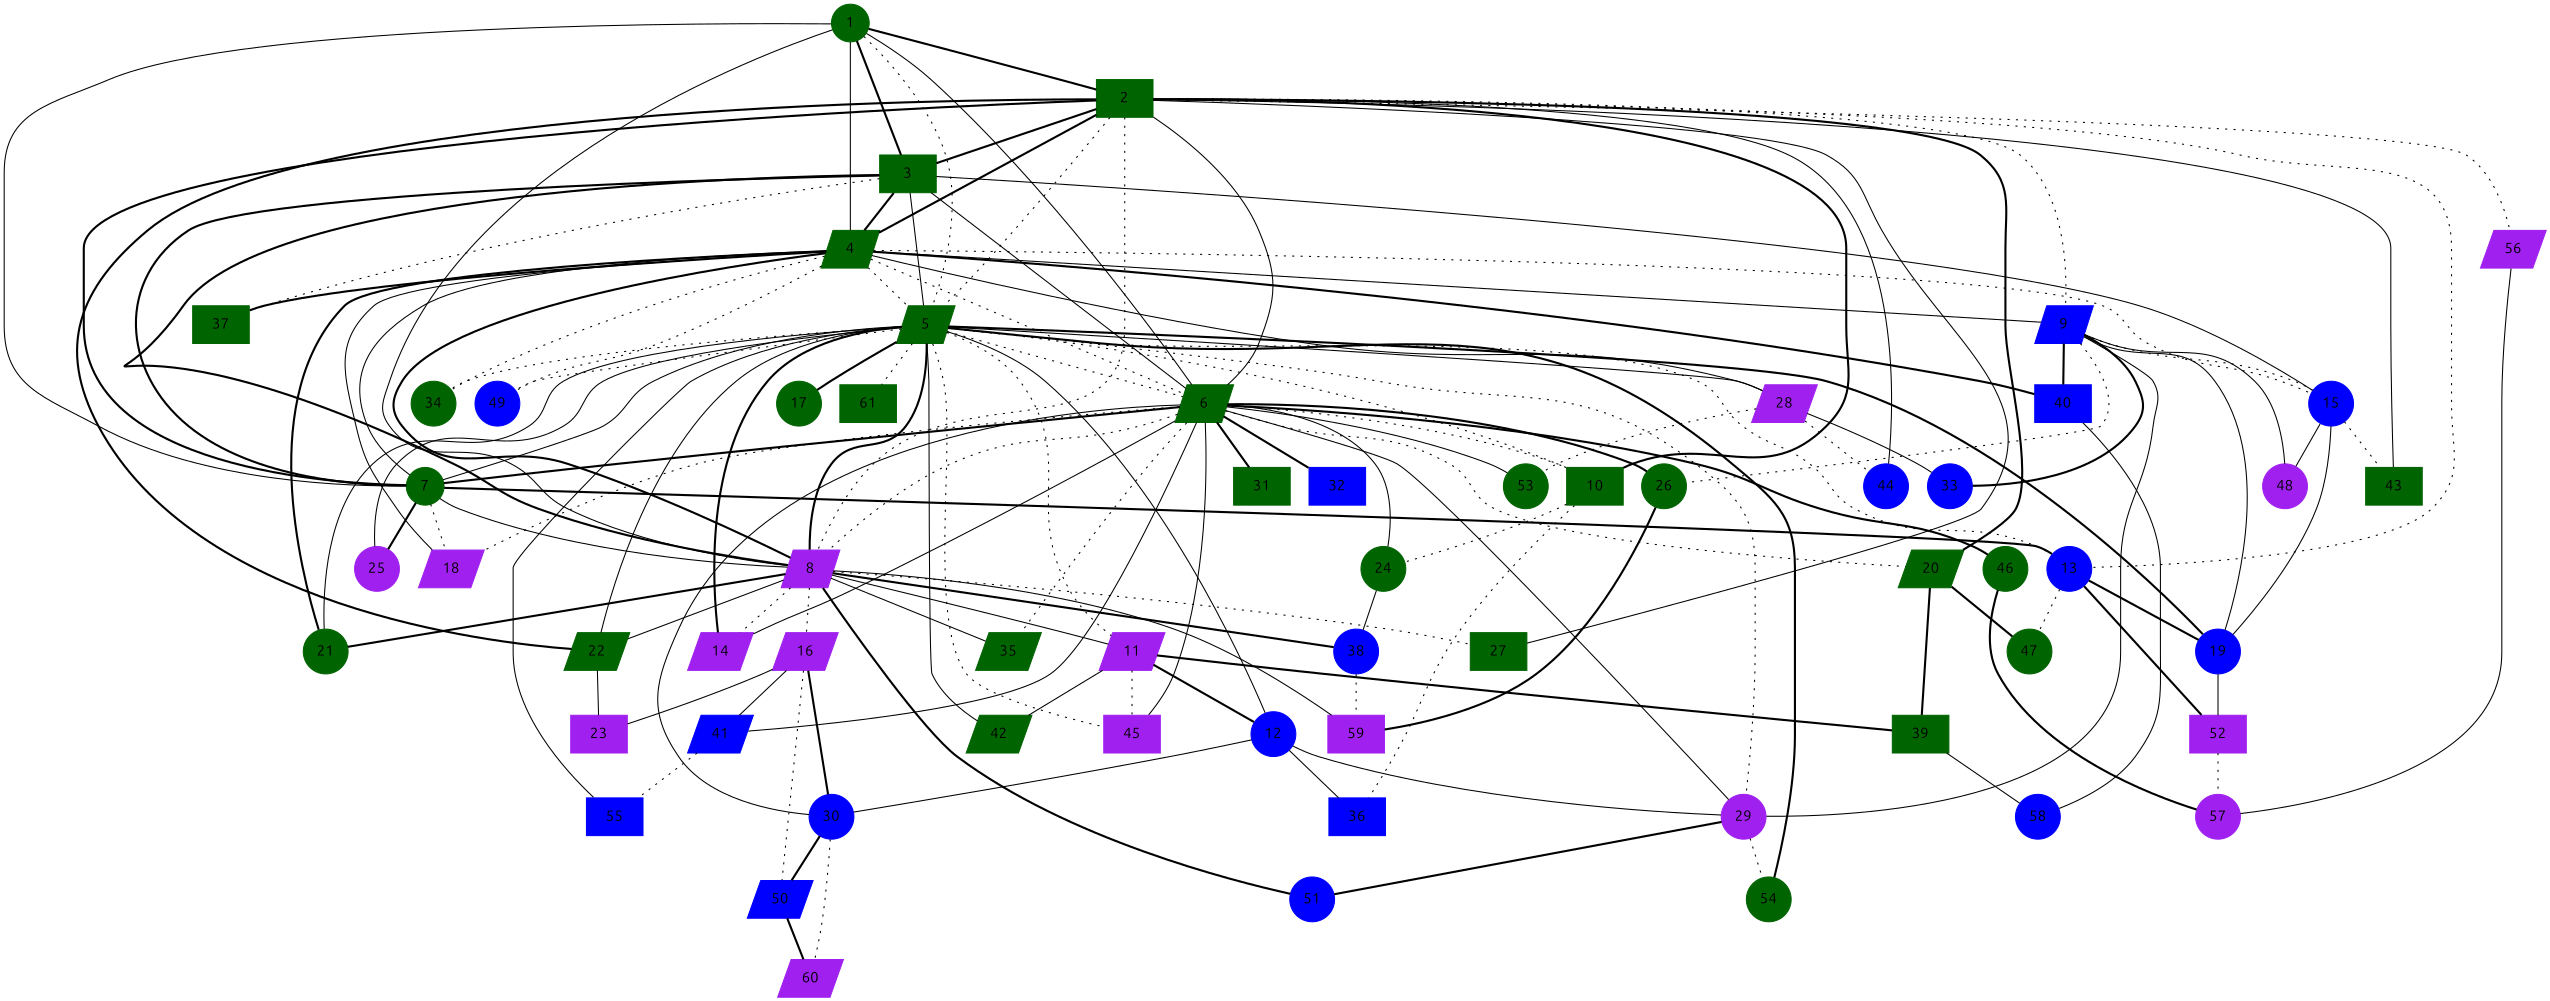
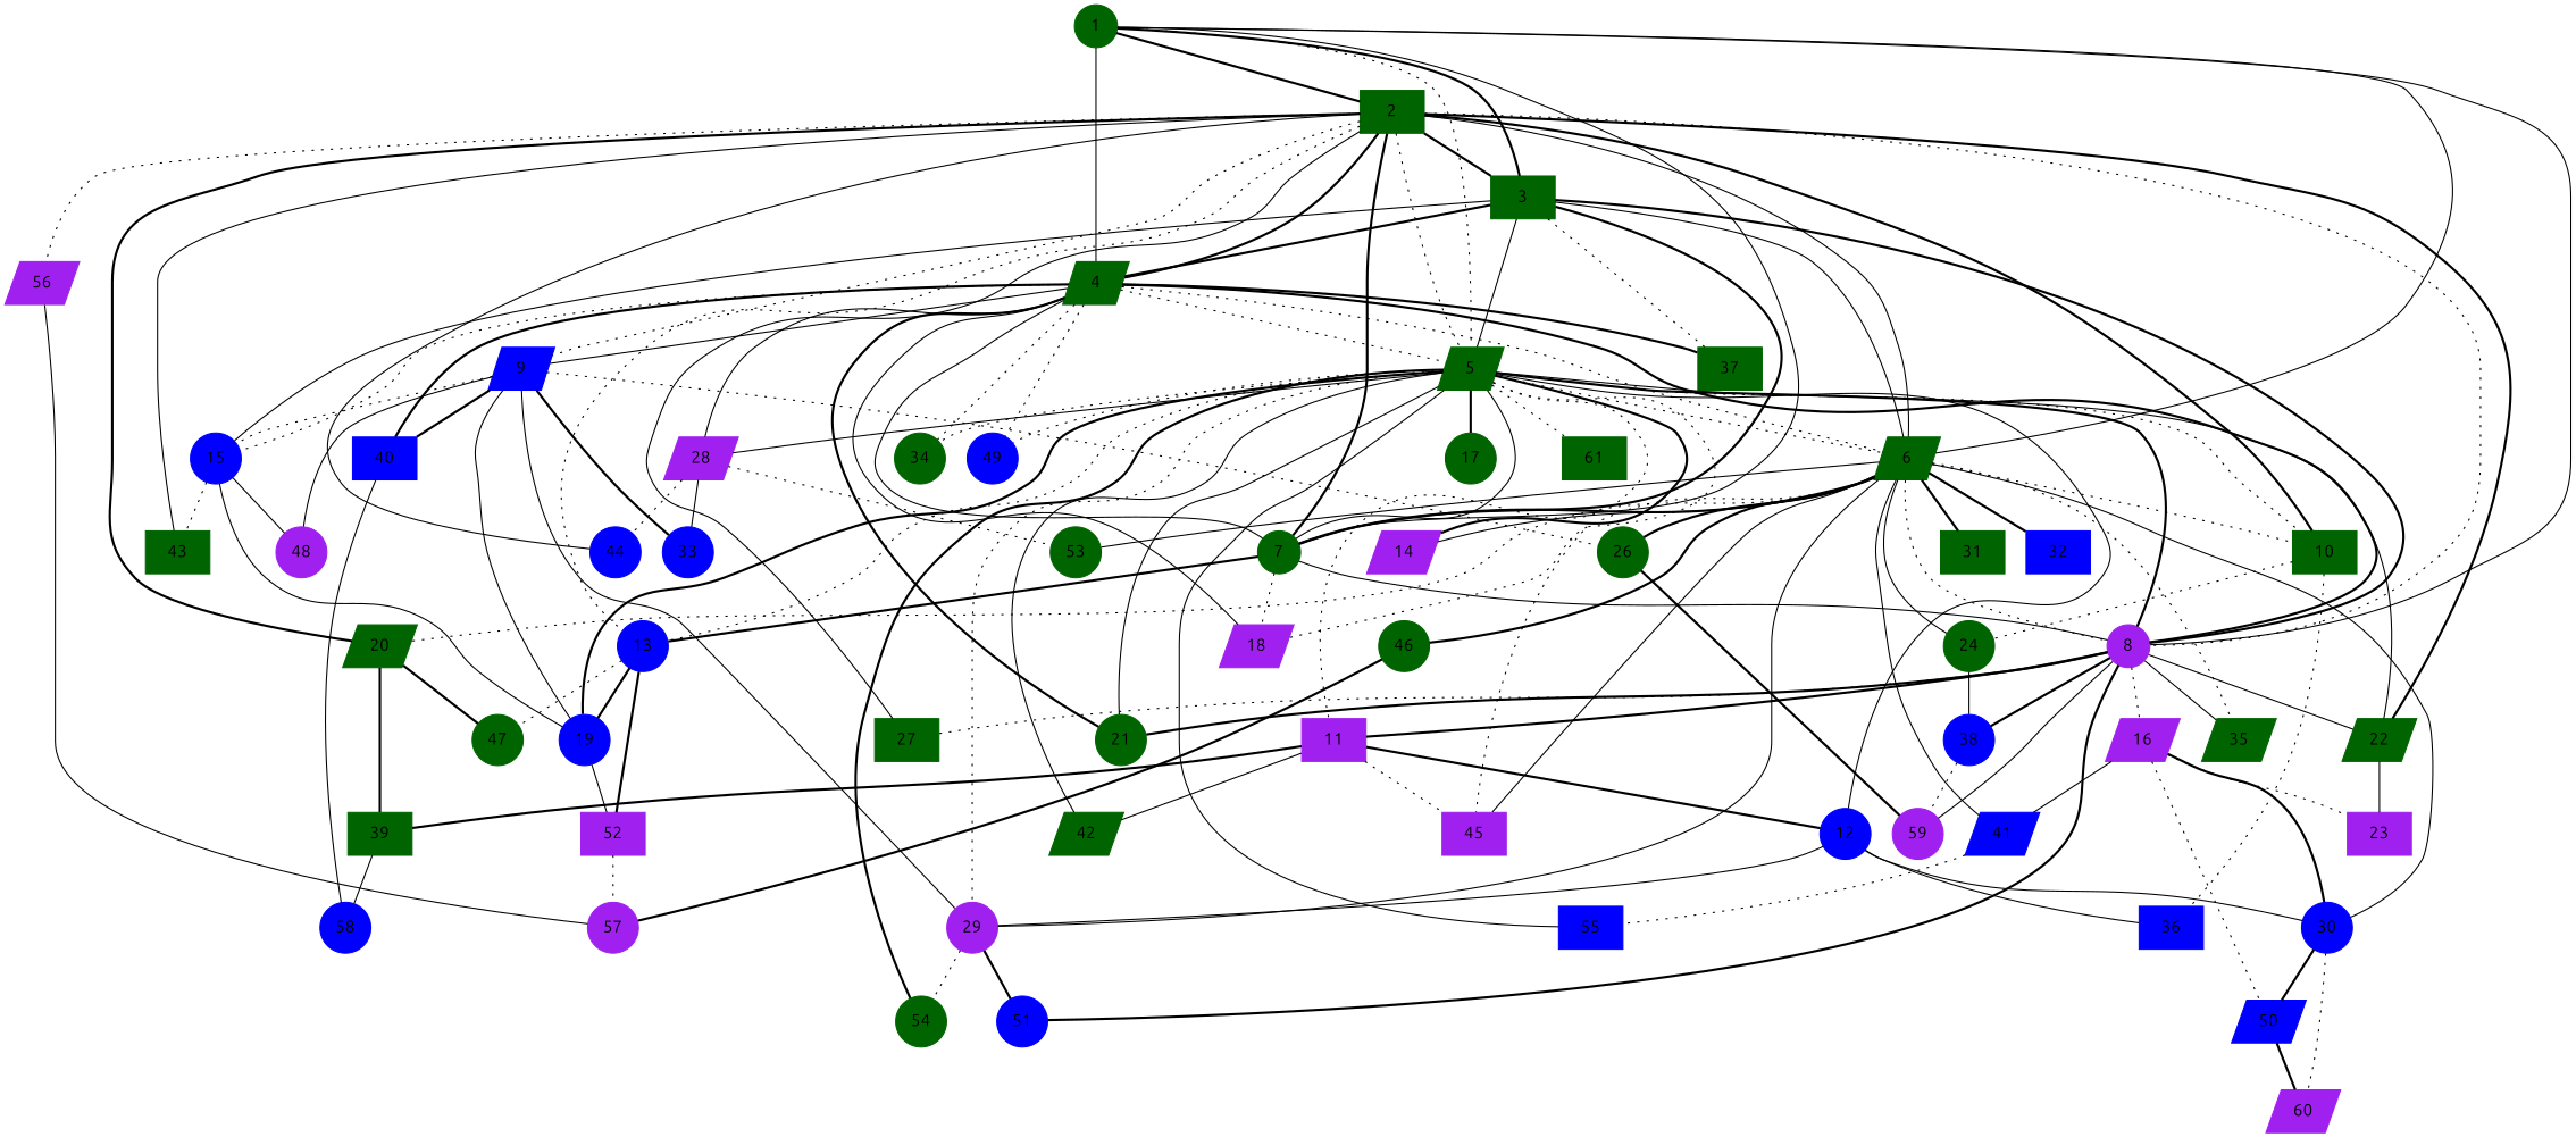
  graph {
    fontname=Ubuntu
    node [color=darkgreen fontname=Ubuntu shape=circle style=filled]
    edge [fontname=Ubuntu style=solid weight=1.0]
    2 [shape=box]
    1
    3 [shape=box]
    4 [shape=parallelogram]
    5 [shape=parallelogram]
    6 [shape=parallelogram]
    7
-   8 [color=purple shape=parallelogram]
+   8 [color=purple]
    9 [color=blue shape=parallelogram]
    10 [shape=box]
    13 [color=blue]
    20 [shape=parallelogram]
    22 [shape=parallelogram]
    27 [shape=box]
    43 [shape=box]
    44 [color=blue]
    56 [color=purple shape=parallelogram]
    15 [color=blue]
    37 [shape=box]
    18 [color=purple shape=parallelogram]
    21
    28 [color=purple shape=parallelogram]
    34
    40 [color=blue shape=box]
    49 [color=blue]
-   11 [color=purple shape=parallelogram]
+   11 [color=purple shape=box]
    12 [color=blue]
    14 [color=purple shape=parallelogram]
    17
    19 [color=blue]
-   25 [color=purple]
    29 [color=purple]
    42 [shape=parallelogram]
    45 [color=purple shape=box]
    54
    55 [color=blue shape=box]
    61 [shape=box]
    24
    26
    30 [color=blue]
    31 [shape=box]
    32 [color=blue shape=box]
    35 [shape=parallelogram]
    41 [color=blue shape=parallelogram]
    46
    53
    16 [color=purple shape=parallelogram]
    38 [color=blue]
    51 [color=blue]
-   59 [color=purple shape=box]
+   59 [color=purple]
    33 [color=blue]
    48 [color=purple]
    36 [color=blue shape=box]
    47
    52 [color=purple shape=box]
    39 [shape=box]
    23 [color=purple shape=box]
    57 [color=purple]
    58 [color=blue]
    50 [color=blue shape=parallelogram]
    60 [color=purple shape=parallelogram]
    2 -- 3 [style=bold weight=2.0]
    2 -- 4 [style=bold weight=2.0]
    2 -- 5 [style=dotted weight=4.0]
    2 -- 6 [weight=3.0]
    2 -- 7 [style=bold weight=2.0]
    2 -- 8 [style=dotted weight=2.0]
    2 -- 9 [style=dotted]
    2 -- 10 [style=bold weight=3.0]
    2 -- 13 [style=dotted]
    2 -- 20 [style=bold]
    2 -- 22 [style=bold]
    2 -- 27
    2 -- 43
    2 -- 44
    2 -- 56 [style=dotted]
    1 -- 2 [style=bold weight=3.0]
    1 -- 3 [style=bold]
    1 -- 4 [weight=11.0]
    1 -- 5 [style=dotted weight=2.0]
    1 -- 6
    1 -- 7
    1 -- 8
    3 -- 4 [style=bold]
    3 -- 5 [weight=3.0]
    3 -- 6
    3 -- 7 [style=bold]
    3 -- 8 [style=bold]
    3 -- 15 [weight=2.0]
    3 -- 37 [style=dotted]
    4 -- 5 [style=dotted weight=4.0]
    4 -- 6 [style=dotted weight=2.0]
    4 -- 7
    4 -- 8 [style=bold weight=3.0]
    4 -- 9
    4 -- 15 [style=dotted]
    4 -- 37 [style=bold weight=3.0]
    4 -- 18 [weight=2.0]
    4 -- 21 [style=bold]
    4 -- 28
    4 -- 34 [style=dotted]
    4 -- 40 [style=bold]
    4 -- 49 [style=dotted]
    5 -- 6 [style=dotted weight=3.0]
    5 -- 7 [weight=3.0]
    5 -- 8 [style=bold weight=2.0]
    5 -- 10 [style=dotted]
    5 -- 13 [style=dotted]
    5 -- 22
    5 -- 21
    5 -- 28
    5 -- 34 [style=dotted]
    5 -- 49 [style=dotted]
    5 -- 11 [style=dotted weight=2.0]
    5 -- 12 [weight=2.0]
    5 -- 14 [style=bold]
    5 -- 17 [style=bold weight=2.0]
    5 -- 19 [style=bold]
-   5 -- 25
    5 -- 29 [style=dotted weight=2.0]
    5 -- 42
    5 -- 45 [style=dotted]
    5 -- 54 [style=bold]
    5 -- 55
    5 -- 61 [style=dotted weight=2.0]
    6 -- 7 [style=bold]
    6 -- 8 [style=dotted]
    6 -- 10 [style=dotted]
    6 -- 20 [style=dotted]
    6 -- 18 [style=dotted]
    6 -- 14
    6 -- 29
    6 -- 45
    6 -- 24
    6 -- 26 [style=bold]
    6 -- 30
    6 -- 31 [style=bold]
    6 -- 32 [style=bold]
    6 -- 35 [style=dotted]
    6 -- 41
    6 -- 46 [style=bold]
    6 -- 53
    7 -- 8 [weight=2.0]
    7 -- 13 [style=bold]
    7 -- 18 [style=dotted]
-   7 -- 25 [style=bold]
    8 -- 22
    8 -- 27 [style=dotted]
    8 -- 21 [style=bold]
-   8 -- 11
-   8 -- 14 [style=dotted]
+   8 -- 11 [style=bold]
    8 -- 35
    8 -- 16 [style=dotted]
    8 -- 38 [style=bold]
    8 -- 51 [style=bold]
    8 -- 59
    9 -- 15 [style=dotted]
    9 -- 40 [style=bold]
    9 -- 19
    9 -- 29
    9 -- 26 [style=dotted]
    9 -- 33 [style=bold]
    9 -- 48
    10 -- 24 [style=dotted]
    10 -- 36 [style=dotted]
    13 -- 19 [style=bold]
    13 -- 47 [style=dotted]
    13 -- 52 [style=bold]
    20 -- 47 [style=bold]
    20 -- 39 [style=bold]
    22 -- 23
    56 -- 57
    15 -- 43 [style=dotted]
    15 -- 19
    15 -- 48
    28 -- 44 [style=dotted]
    28 -- 53 [style=dotted]
    28 -- 33
    40 -- 58
    11 -- 12 [style=bold]
    11 -- 42
    11 -- 45 [style=dotted]
    11 -- 39 [style=bold]
    12 -- 29
    12 -- 30
    12 -- 36
    19 -- 52
    29 -- 54 [style=dotted]
    29 -- 51 [style=bold]
    24 -- 38
    26 -- 59 [style=bold]
    30 -- 50 [style=bold]
    30 -- 60 [style=dotted]
    41 -- 55 [style=dotted]
    46 -- 57 [style=bold]
    16 -- 30 [style=bold]
    16 -- 41
-   16 -- 23
+   16 -- 23 [style=dotted]
    16 -- 50 [style=dotted]
    38 -- 59 [style=dotted]
    52 -- 57 [style=dotted]
    39 -- 58
    50 -- 60 [style=bold]
  }
